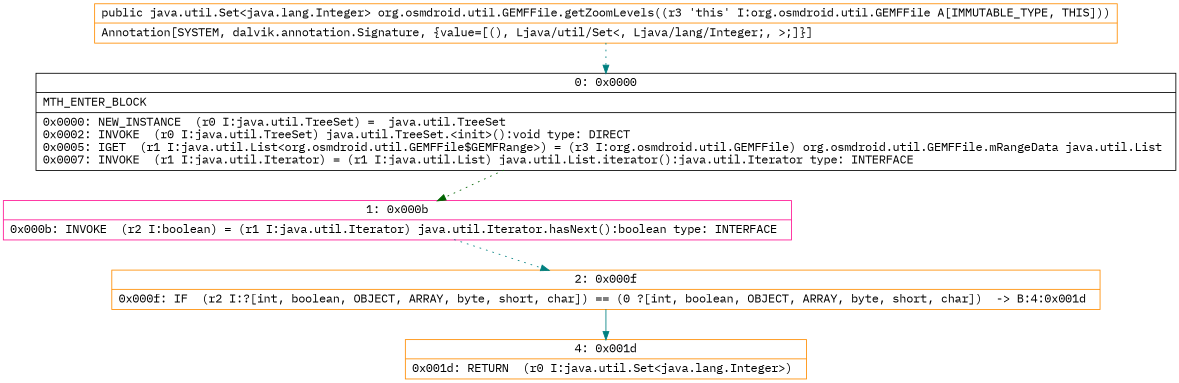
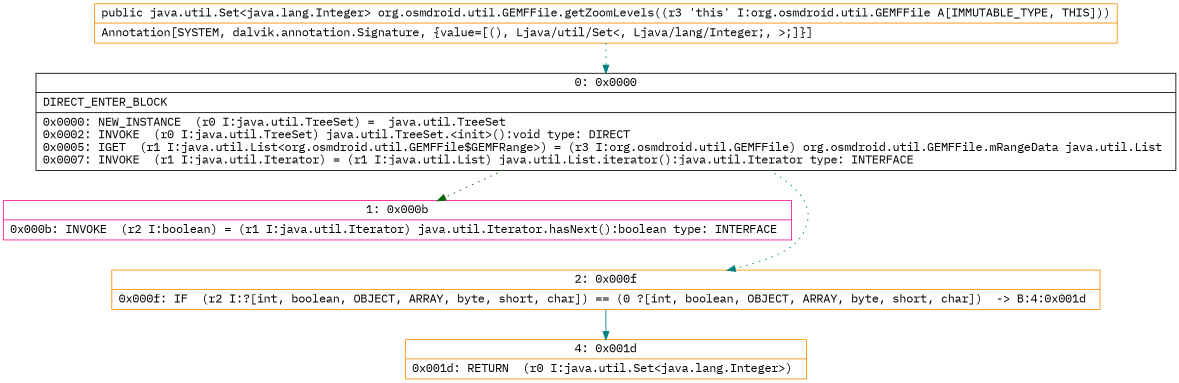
  digraph {
    fontname="IBM Plex Mono"
    node [color=darkorange fontname="IBM Plex Mono" shape=record]
    edge [color=teal fontname="IBM Plex Mono" style=dotted]
-   n1 [color=black label="{0\:\ 0x0000|MTH_ENTER_BLOCK\l|0x0000: NEW_INSTANCE  (r0 I:java.util.TreeSet) =  java.util.TreeSet \l0x0002: INVOKE  (r0 I:java.util.TreeSet) java.util.TreeSet.\<init\>():void type: DIRECT \l0x0005: IGET  (r1 I:java.util.List\<org.osmdroid.util.GEMFFile$GEMFRange\>) = (r3 I:org.osmdroid.util.GEMFFile) org.osmdroid.util.GEMFFile.mRangeData java.util.List \l0x0007: INVOKE  (r1 I:java.util.Iterator) = (r1 I:java.util.List) java.util.List.iterator():java.util.Iterator type: INTERFACE \l}"]
+   n1 [color=black label="{0\:\ 0x0000|DIRECT_ENTER_BLOCK\l|0x0000: NEW_INSTANCE  (r0 I:java.util.TreeSet) =  java.util.TreeSet \l0x0002: INVOKE  (r0 I:java.util.TreeSet) java.util.TreeSet.\<init\>():void type: DIRECT \l0x0005: IGET  (r1 I:java.util.List\<org.osmdroid.util.GEMFFile$GEMFRange\>) = (r3 I:org.osmdroid.util.GEMFFile) org.osmdroid.util.GEMFFile.mRangeData java.util.List \l0x0007: INVOKE  (r1 I:java.util.Iterator) = (r1 I:java.util.List) java.util.List.iterator():java.util.Iterator type: INTERFACE \l}"]
    n2 [color=deeppink label="{1\:\ 0x000b|0x000b: INVOKE  (r2 I:boolean) = (r1 I:java.util.Iterator) java.util.Iterator.hasNext():boolean type: INTERFACE \l}"]
    n3 [label="{2\:\ 0x000f|0x000f: IF  (r2 I:?[int, boolean, OBJECT, ARRAY, byte, short, char]) == (0 ?[int, boolean, OBJECT, ARRAY, byte, short, char])  \-\> B:4:0x001d \l}"]
    n4 [label="{4\:\ 0x001d|0x001d: RETURN  (r0 I:java.util.Set\<java.lang.Integer\>) \l}"]
    n5 [label="{public java.util.Set\<java.lang.Integer\> org.osmdroid.util.GEMFFile.getZoomLevels((r3 'this' I:org.osmdroid.util.GEMFFile A[IMMUTABLE_TYPE, THIS]))  | Annotation[SYSTEM, dalvik.annotation.Signature, \{value=[(), Ljava\/util\/Set\<, Ljava\/lang\/Integer;, \>;]\}]\l}"]
    n1 -> n2 [color=darkgreen]
-   n2 -> n3
+   n1 -> n3
    n3 -> n4 [style=solid]
    n5 -> n1
  }
